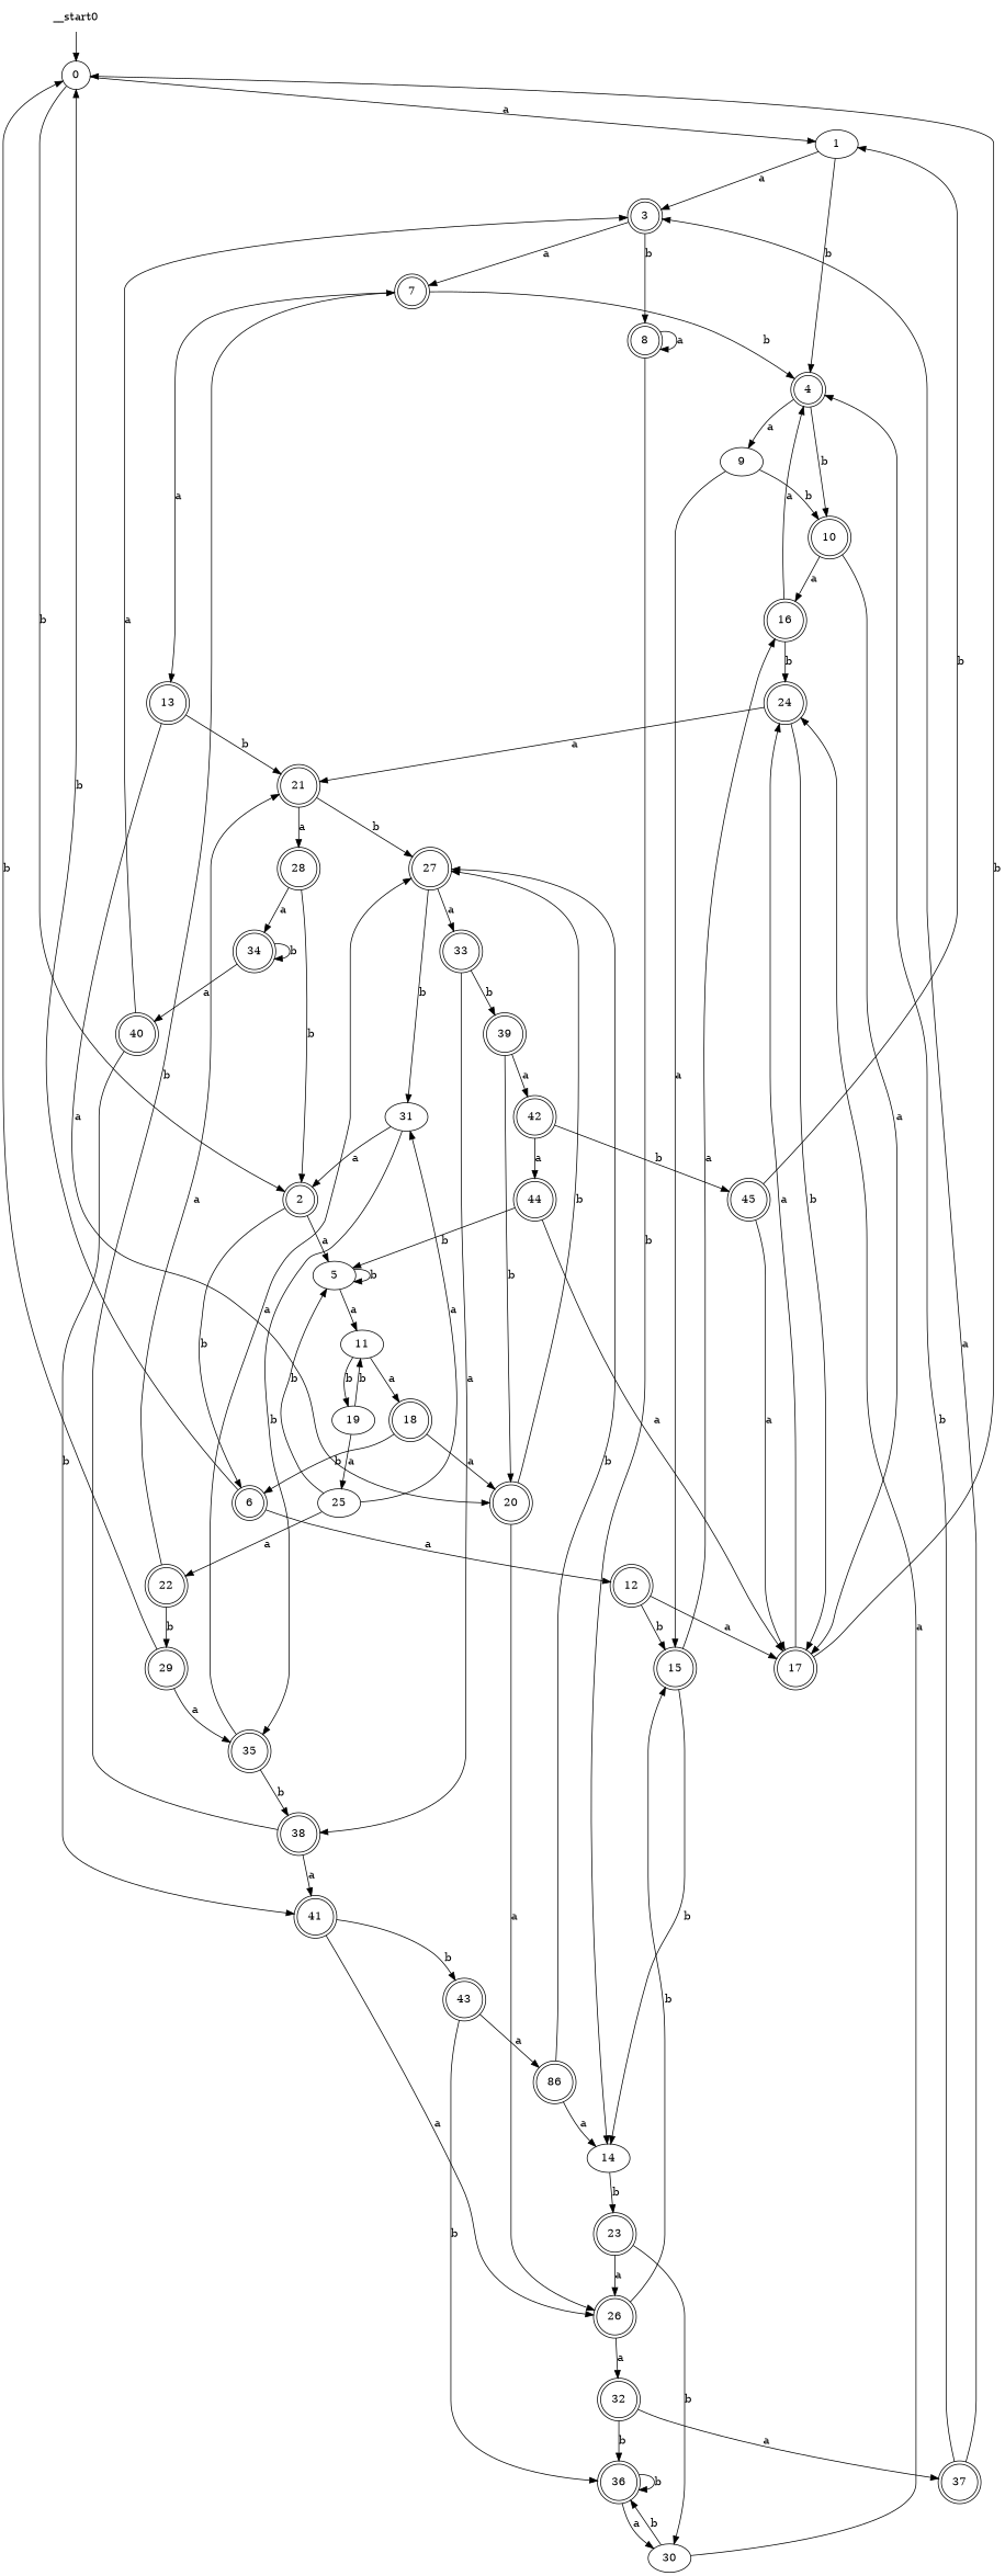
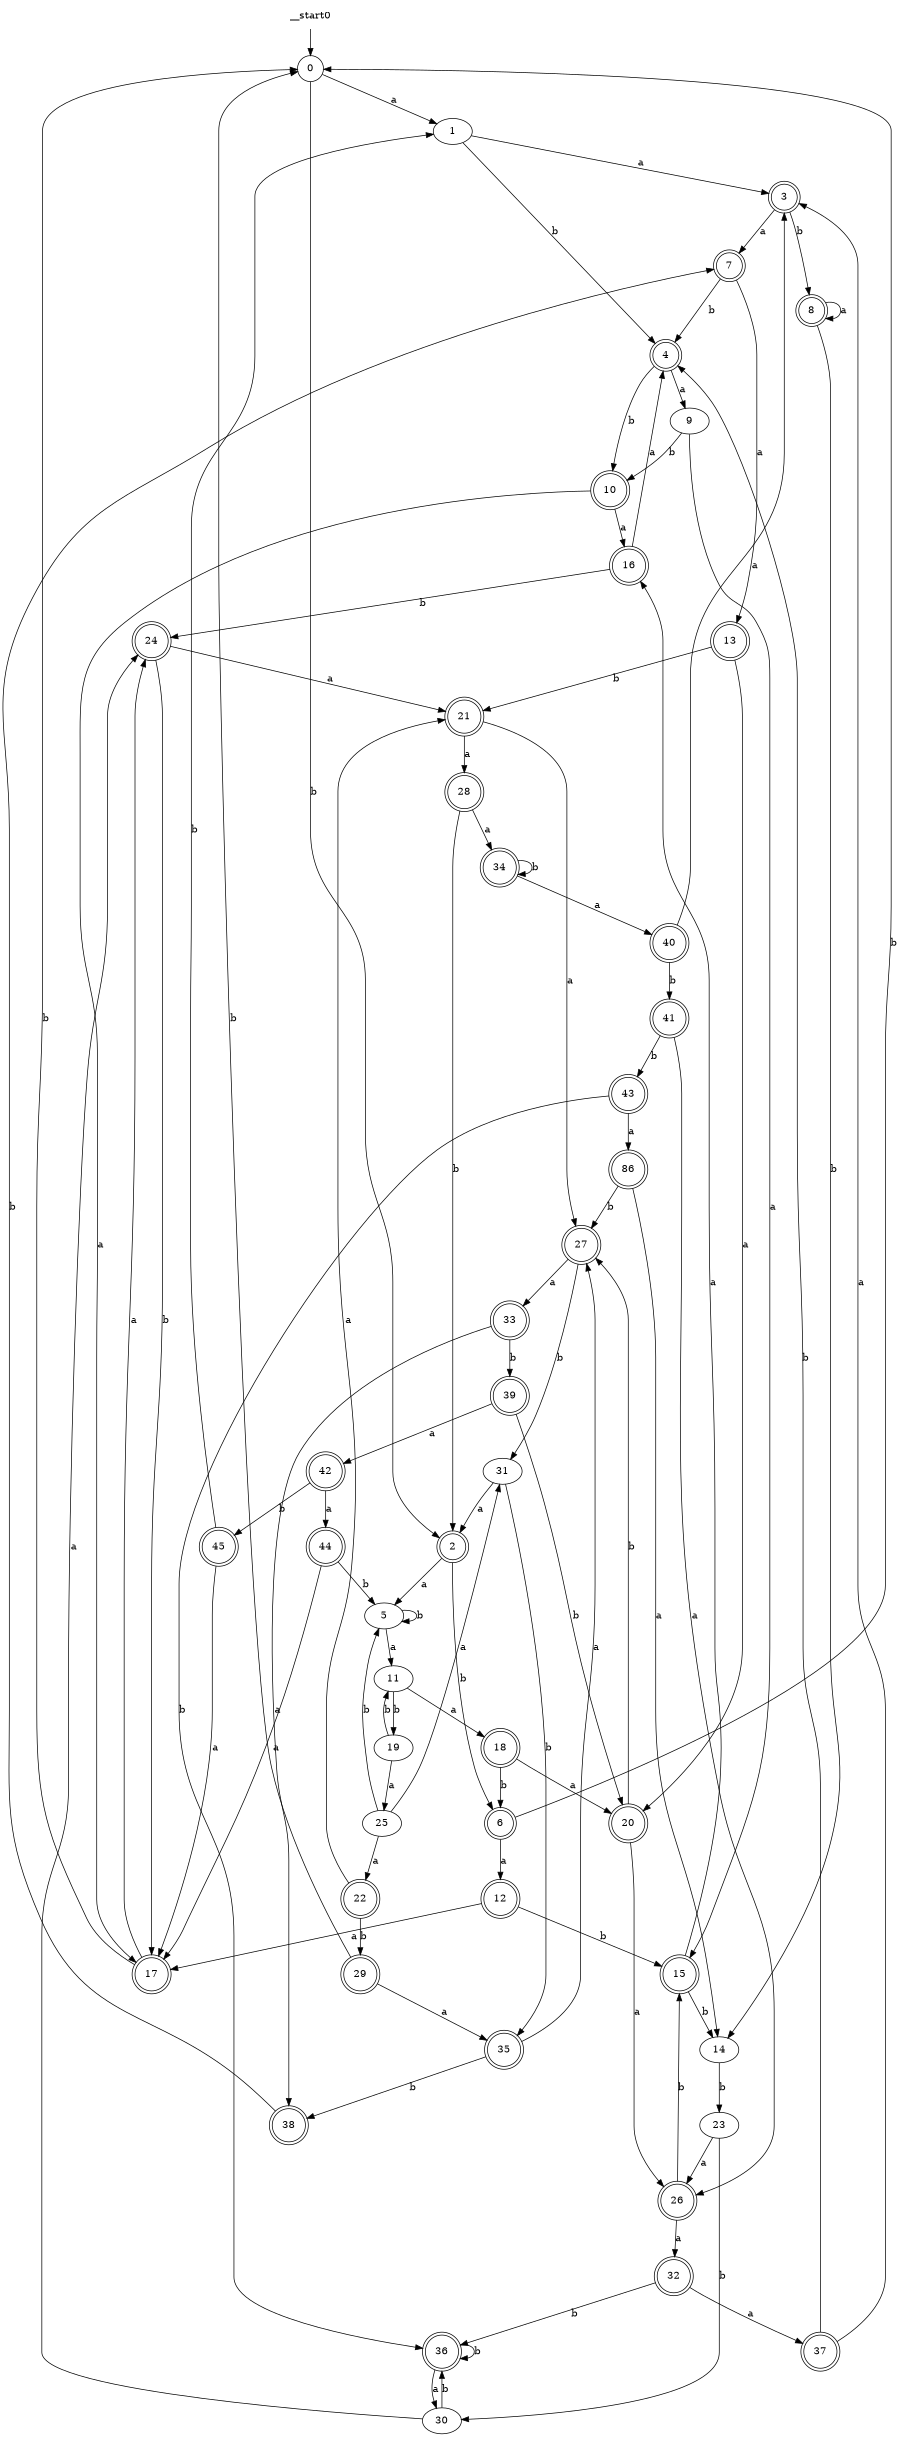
  digraph {
    node [shape=doublecircle]
    __start0 [shape=none]
    0 [shape=circle]
    1 [shape=""]
    2
    3
    4
    5 [shape=""]
    6
    7
    8
    9 [shape=""]
    10
    11 [shape=""]
    12
    13
    14 [shape=""]
    15
    16
    17
    18
    19 [shape=""]
    20
    21
-   23
+   23 [shape=ellipse]
    24
    25 [shape=""]
    26
    27
    28
    22
    29
    30 [shape=ellipse]
    31 [shape=""]
    32
    33
    34
    35
    36
    37
    38
    39
    40
    41
    42
    43
    44
    45
    n48 [label=86]
    __start0 -> 0
    0 -> 1 [label=a]
    0 -> 2 [label=b]
    1 -> 3 [label=a]
    1 -> 4 [label=b]
    2 -> 5 [label=a]
    2 -> 6 [label=b]
    3 -> 7 [label=a]
    3 -> 8 [label=b]
    4 -> 9 [label=a]
    4 -> 10 [label=b]
    5 -> 5 [label=b]
    5 -> 11 [label=a]
    6 -> 0 [label=b]
    6 -> 12 [label=a]
    7 -> 4 [label=b]
    7 -> 13 [label=a]
    8 -> 8 [label=a]
    8 -> 14 [label=b]
    9 -> 10 [label=b]
    9 -> 15 [label=a]
    10 -> 16 [label=a]
    10 -> 17 [label=a]
    11 -> 18 [label=a]
    11 -> 19 [label=b]
    12 -> 15 [label=b]
    12 -> 17 [label=a]
    13 -> 20 [label=a]
    13 -> 21 [label=b]
    14 -> 23 [label=b]
    15 -> 14 [label=b]
    15 -> 16 [label=a]
    16 -> 4 [label=a]
    16 -> 24 [label=b]
    17 -> 0 [label=b]
    17 -> 24 [label=a]
    18 -> 6 [label=b]
    18 -> 20 [label=a]
    19 -> 11 [label=b]
    19 -> 25 [label=a]
    20 -> 26 [label=a]
    20 -> 27 [label=b]
-   21 -> 27 [label=b]
+   21 -> 27 [label=a]
    21 -> 28 [label=a]
    23 -> 26 [label=a]
    23 -> 30 [label=b]
    24 -> 17 [label=b]
    24 -> 21 [label=a]
    25 -> 5 [label=b]
    25 -> 22 [label=a]
    25 -> 31 [label=a]
    26 -> 15 [label=b]
    26 -> 32 [label=a]
    27 -> 31 [label=b]
    27 -> 33 [label=a]
    28 -> 2 [label=b]
    28 -> 34 [label=a]
    22 -> 21 [label=a]
    22 -> 29 [label=b]
    29 -> 0 [label=b]
    29 -> 35 [label=a]
    30 -> 24 [label=a]
    30 -> 36 [label=b]
    31 -> 2 [label=a]
    31 -> 35 [label=b]
    32 -> 36 [label=b]
    32 -> 37 [label=a]
    33 -> 38 [label=a]
    33 -> 39 [label=b]
    34 -> 34 [label=b]
    34 -> 40 [label=a]
    35 -> 27 [label=a]
    35 -> 38 [label=b]
    36 -> 30 [label=a]
    36 -> 36 [label=b]
    37 -> 3 [label=a]
    37 -> 4 [label=b]
    38 -> 7 [label=b]
-   38 -> 41 [label=a]
    39 -> 20 [label=b]
    39 -> 42 [label=a]
    40 -> 3 [label=a]
    40 -> 41 [label=b]
    41 -> 26 [label=a]
    41 -> 43 [label=b]
    42 -> 44 [label=a]
    42 -> 45 [label=b]
    43 -> 36 [label=b]
    43 -> n48 [label=a]
    44 -> 5 [label=b]
    44 -> 17 [label=a]
    45 -> 1 [label=b]
    45 -> 17 [label=a]
    n48 -> 14 [label=a]
    n48 -> 27 [label=b]
  }
